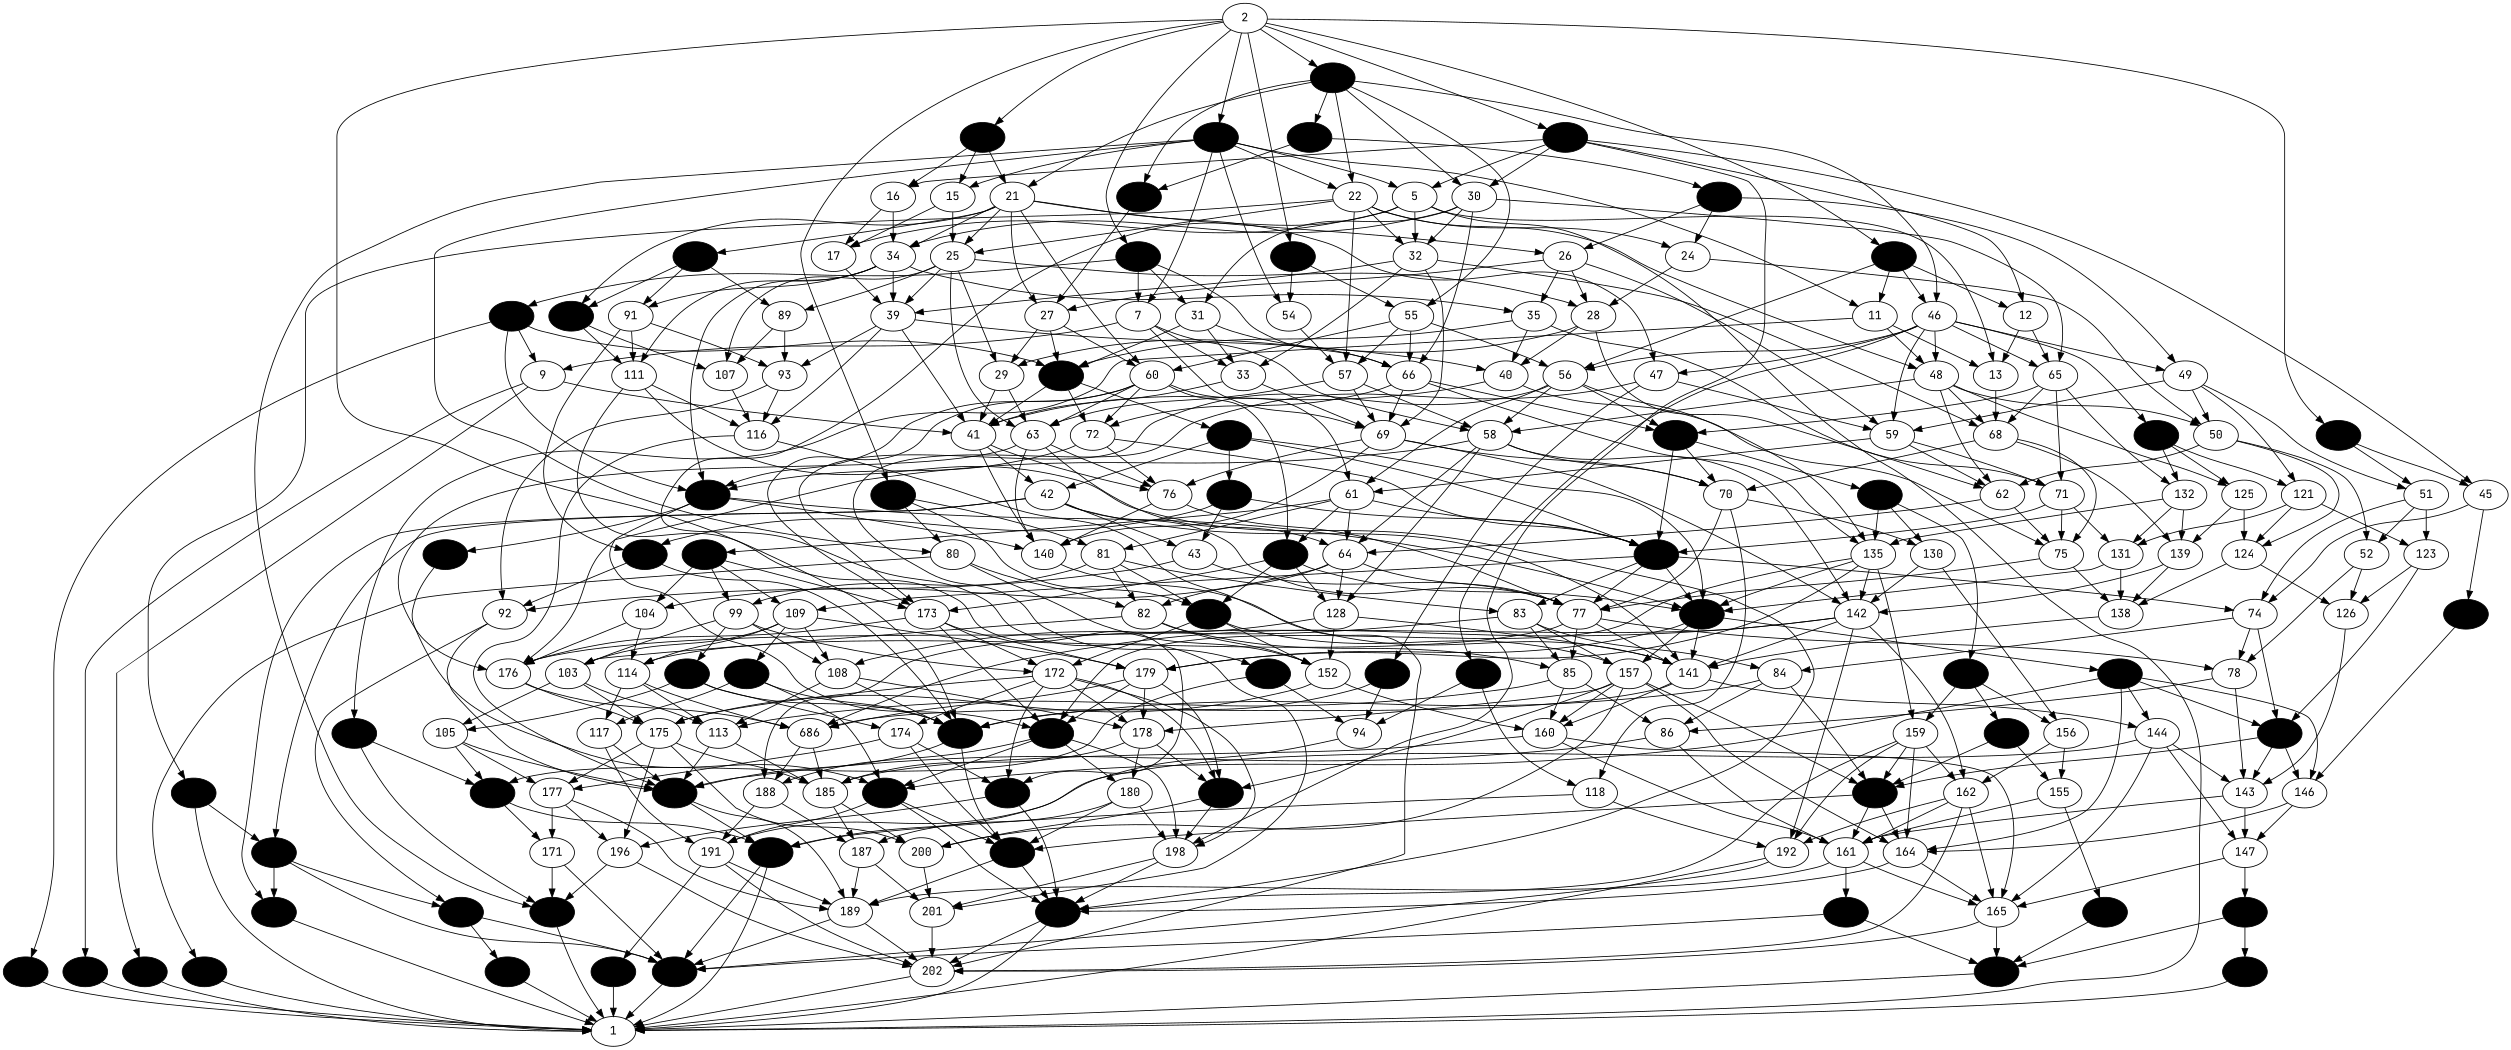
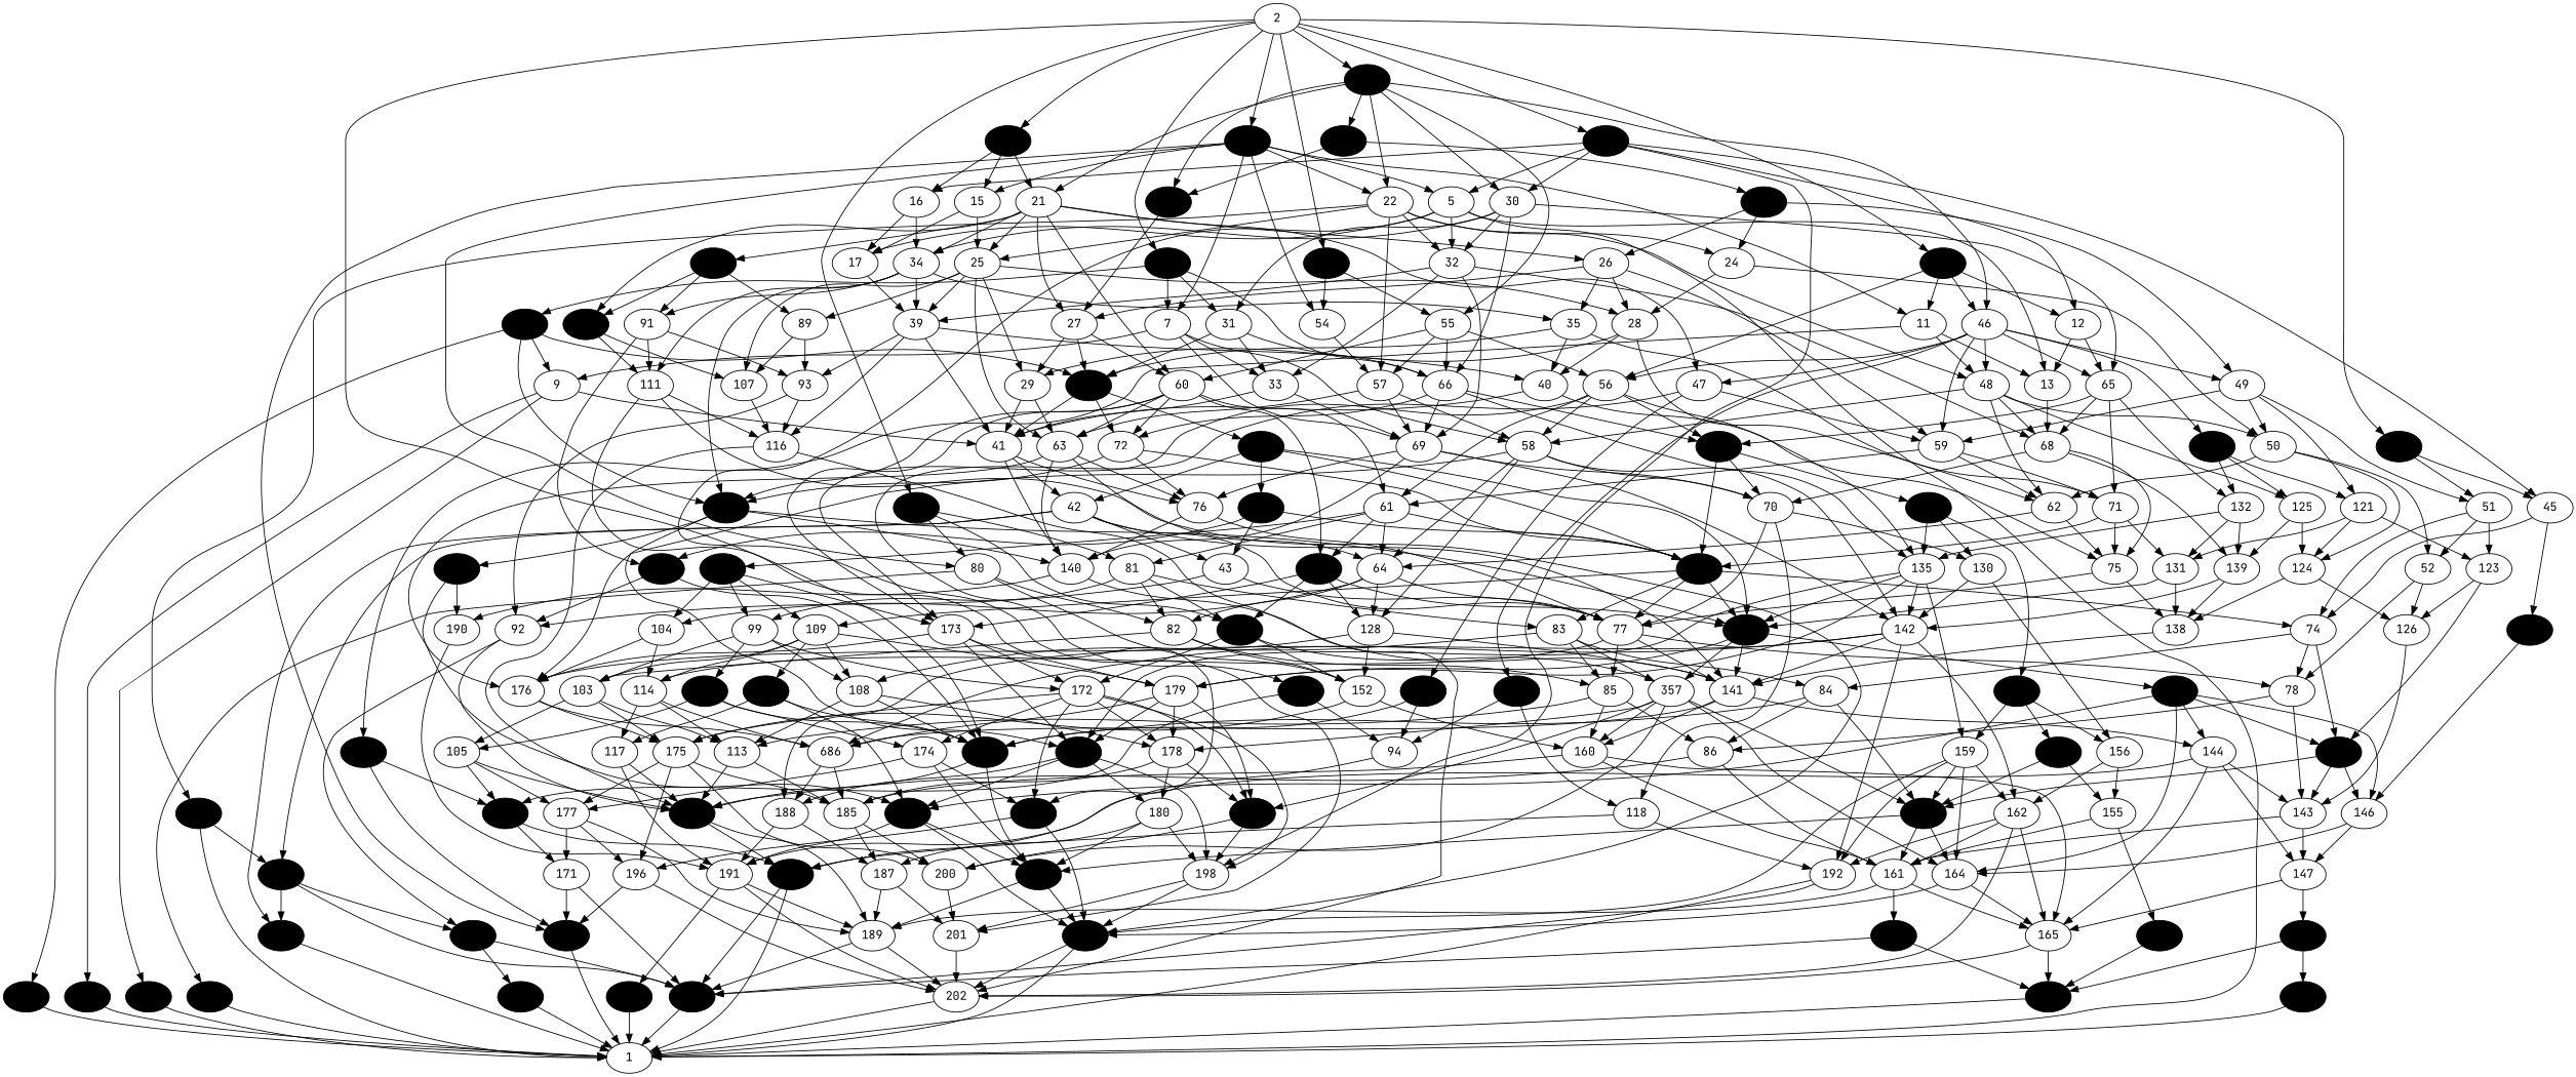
  digraph {
    fontname="JetBrains Mono"
    node [fontname="JetBrains Mono"]
    edge [fontname="JetBrains Mono"]
    n1 [label=1]
    n2 [label=2]
    n3 [color=black label=3 style=filled]
    n4 [color=black label=4 style=filled]
    n5 [color=black label=6 style=filled]
    n6 [color=black label=10 style=filled]
    n7 [color=black label=14 style=filled]
    n8 [color=black label=18 style=filled]
    n9 [color=black label=44 style=filled]
    n10 [color=black label=53 style=filled]
    n11 [color=black label=79 style=filled]
    n12 [color=black label=195 style=filled]
    n13 [label=5]
    n14 [label=7]
    n15 [label=11]
    n16 [label=15]
    n17 [label=22]
    n18 [label=54]
    n19 [label=80]
    n20 [color=black label=194 style=filled]
    n21 [label=12]
    n22 [label=16]
    n23 [label=30]
    n24 [label=45]
    n25 [label=198]
    n26 [color=black label=8 style=filled]
    n27 [label=31]
    n28 [label=66]
    n29 [label=46]
    n30 [label=56]
    n31 [label=21]
    n32 [color=black label=19 style=filled]
    n33 [color=black label=20 style=filled]
    n34 [label=55]
    n35 [label=51]
    n36 [label=81]
    n37 [color=black label=151 style=filled]
    n38 [color=black label=199 style=filled]
    n39 [label=196]
    n40 [label=13]
    n41 [label=17]
    n42 [label=32]
    n43 [label=201]
    n44 [label=9]
    n45 [label=33]
    n46 [label=69]
    n47 [label=58]
    n48 [label=48]
    n49 [color=black label=102 style=filled]
    n50 [label=25]
    n51 [label=24]
    n52 [label=57]
    n53 [color=black label=169 style=filled]
    n54 [label=82]
    n55 [color=black label=148 style=filled]
    n56 [label=152]
    n57 [label=65]
    n58 [label=34]
    n59 [label=74]
    n60 [color=black label=145 style=filled]
    n61 [label=68]
    n62 [label=39]
    n63 [label=202]
    n64 [color=black label=36 style=filled]
    n65 [color=black label=133 style=filled]
    n66 [color=black label=204 style=filled]
    n67 [label=72]
    n68 [color=black label=67 style=filled]
    n69 [label=135]
    n70 [label=41]
    n71 [color=black label=166 style=filled]
    n72 [color=black label=205 style=filled]
    n73 [label=76]
    n74 [label=140]
    n75 [label=70]
    n76 [label=142]
    n77 [color=black label=37 style=filled]
    n78 [color=black label=134 style=filled]
    n79 [color=black label=181 style=filled]
    n80 [color=black label=183 style=filled]
    n81 [label=42]
    n82 [label=47]
    n83 [label=49]
    n84 [label=59]
    n85 [color=black label=97 style=filled]
    n86 [color=black label=122 style=filled]
    n87 [label=61]
    n88 [label=173]
    n89 [label=50]
    n90 [label=62]
    n91 [label=125]
    n92 [label=64]
    n93 [label=128]
    n94 [label=176]
    n95 [color=black label=98 style=filled]
    n96 [label=71]
    n97 [label=132]
    n98 [label=75]
    n99 [label=139]
    n100 [label=27]
    n101 [label=26]
    n102 [label=60]
    n103 [color=black label=88 style=filled]
    n104 [color=black label=106 style=filled]
    n105 [label=28]
    n106 [label=29]
    n107 [label=63]
    n108 [label=89]
    n109 [label=107]
    n110 [label=35]
    n111 [label=91]
    n112 [label=111]
    n113 [label=40]
    n114 [label=93]
    n115 [label=116]
    n116 [color=black label=23 style=filled]
    n117 [color=black label=95 style=filled]
    n118 [color=black label=96 style=filled]
    n119 [color=black label=127 style=filled]
    n120 [color=black label=170 style=filled]
    n121 [label=121]
    n122 [label=52]
    n123 [label=124]
    n124 [color=black label=90 style=filled]
    n125 [color=black label=110 style=filled]
    n126 [color=black label=73 style=filled]
    n127 [label=131]
    n128 [color=black label=38 style=filled]
    n129 [label=43]
    n130 [label=77]
    n131 [label=141]
    n132 [color=black label=203 style=filled]
    n133 [label=83]
    n134 [label=109]
-   n135 [label=157]
+   n135 [label=357]
    n136 [label=179]
    n137 [color=black label=137 style=filled]
    n138 [label=92]
    n139 [color=black label=115 style=filled]
    n140 [label=138]
+   n141 [label=190]
    n142 [label=78]
    n143 [label=85]
    n144 [label=114]
    n145 [label=160]
    n146 [label=686]
    n147 [label=144]
    n148 [color=black label=167 style=filled]
    n149 [color=black label=168 style=filled]
    n150 [label=123]
    n151 [label=84]
    n152 [color=black label=136 style=filled]
    n153 [label=146]
    n154 [label=118]
    n155 [label=94]
    n156 [label=126]
    n157 [label=86]
    n158 [label=143]
    n159 [color=black label=100 style=filled]
    n160 [color=black label=129 style=filled]
    n161 [label=159]
    n162 [label=172]
    n163 [label=104]
    n164 [label=130]
    n165 [label=192]
    n166 [label=162]
    n167 [label=188]
    n168 [label=175]
    n169 [label=99]
    n170 [label=103]
    n171 [color=black label=154 style=filled]
    n172 [color=black label=87 style=filled]
    n173 [label=156]
    n174 [label=108]
    n175 [color=black label=112 style=filled]
    n176 [color=black label=158 style=filled]
    n177 [label=113]
    n178 [label=117]
    n179 [label=161]
    n180 [label=147]
    n181 [color=black label=101 style=filled]
    n182 [label=105]
    n183 [label=178]
    n184 [label=164]
    n185 [color=black label=197 style=filled]
    n186 [label=200]
    n187 [color=black label=182 style=filled]
    n188 [label=185]
    n189 [label=165]
    n190 [label=189]
    n191 [color=black label=150 style=filled]
    n192 [color=black label=193 style=filled]
    n193 [label=171]
    n194 [label=174]
    n195 [label=177]
    n196 [label=180]
    n197 [color=black label=184 style=filled]
    n198 [label=191]
    n199 [label=187]
    n200 [color=black label=206 style=filled]
    n201 [color=black label=119 style=filled]
    n202 [color=black label=120 style=filled]
    n203 [color=black label=149 style=filled]
    n204 [color=black label=153 style=filled]
    n205 [label=155]
    n206 [color=black label=163 style=filled]
    n2 -> n3
    n2 -> n4
    n2 -> n5
    n2 -> n6
    n2 -> n7
    n2 -> n8
    n2 -> n9
    n2 -> n10
    n2 -> n11
    n2 -> n12
    n3 -> n13
    n3 -> n14
    n3 -> n15
    n3 -> n16
    n3 -> n17
    n3 -> n18
    n3 -> n19
    n3 -> n20
    n4 -> n13
    n4 -> n21
    n4 -> n22
    n4 -> n23
    n4 -> n24
    n4 -> n25
    n5 -> n14
    n5 -> n26
    n5 -> n27
    n5 -> n28
    n6 -> n15
    n6 -> n21
    n6 -> n29
    n6 -> n30
    n7 -> n16
    n7 -> n22
    n7 -> n31
    n8 -> n17
    n8 -> n23
    n8 -> n29
    n8 -> n31
    n8 -> n32
    n8 -> n33
    n8 -> n34
    n9 -> n24
    n9 -> n35
    n10 -> n18
    n10 -> n34
    n11 -> n19
    n11 -> n36
    n11 -> n37
    n12 -> n38
    n12 -> n39
    n13 -> n1
    n13 -> n40
    n13 -> n41
    n13 -> n42
    n13 -> n43
    n14 -> n44
    n14 -> n45
    n14 -> n46
    n14 -> n47
    n15 -> n40
    n15 -> n48
    n15 -> n49
    n16 -> n41
    n16 -> n50
    n17 -> n42
    n17 -> n48
    n17 -> n50
    n17 -> n51
    n17 -> n52
    n17 -> n53
    n18 -> n52
    n19 -> n54
    n19 -> n55
    n19 -> n56
    n20 -> n1
    n21 -> n40
    n21 -> n57
    n22 -> n41
    n22 -> n58
    n23 -> n27
    n23 -> n28
    n23 -> n42
    n23 -> n57
    n23 -> n58
    n24 -> n59
    n24 -> n60
    n25 -> n38
    n25 -> n43
    n26 -> n44
    n26 -> n64
    n26 -> n65
    n26 -> n66
    n27 -> n28
    n27 -> n45
    n27 -> n64
    n28 -> n46
    n28 -> n67
    n28 -> n68
    n28 -> n69
    n29 -> n30
    n29 -> n48
    n29 -> n57
    n29 -> n82
    n29 -> n83
    n29 -> n84
    n29 -> n85
    n29 -> n86
    n30 -> n47
    n30 -> n68
    n30 -> n69
    n30 -> n87
    n30 -> n88
    n31 -> n50
    n31 -> n58
    n31 -> n82
    n31 -> n100
    n31 -> n101
    n31 -> n102
    n31 -> n103
    n31 -> n104
    n32 -> n33
    n32 -> n116
    n33 -> n100
    n34 -> n28
    n34 -> n30
    n34 -> n52
    n34 -> n102
    n35 -> n59
    n35 -> n122
    n35 -> n150
    n36 -> n37
    n36 -> n54
    n36 -> n133
    n36 -> n169
    n37 -> n56
    n37 -> n135
    n37 -> n162
    n38 -> n1
    n38 -> n63
    n39 -> n20
    n39 -> n63
    n40 -> n61
    n41 -> n62
    n42 -> n45
    n42 -> n46
    n42 -> n61
    n42 -> n62
    n43 -> n63
    n44 -> n70
    n44 -> n71
    n44 -> n72
    n45 -> n46
    n45 -> n70
    n46 -> n73
    n46 -> n74
    n46 -> n75
    n46 -> n76
    n47 -> n75
    n47 -> n76
    n47 -> n92
    n47 -> n93
    n47 -> n94
    n48 -> n47
    n48 -> n61
    n48 -> n89
    n48 -> n90
    n48 -> n91
    n49 -> n20
    n49 -> n95
    n50 -> n62
    n50 -> n105
    n50 -> n106
    n50 -> n107
    n50 -> n108
    n50 -> n109
    n51 -> n89
    n51 -> n105
    n52 -> n46
    n52 -> n47
    n52 -> n107
    n53 -> n1
    n53 -> n120
    n54 -> n56
    n54 -> n143
    n54 -> n170
    n55 -> n1
    n56 -> n145
    n56 -> n168
    n57 -> n61
    n57 -> n68
    n57 -> n96
    n57 -> n97
    n58 -> n62
    n58 -> n65
    n58 -> n110
    n58 -> n111
    n58 -> n112
    n59 -> n142
    n59 -> n151
    n59 -> n152
    n60 -> n153
    n61 -> n75
    n61 -> n98
    n61 -> n99
    n62 -> n70
    n62 -> n113
    n62 -> n114
    n62 -> n115
    n63 -> n1
    n64 -> n67
    n64 -> n70
    n64 -> n77
    n65 -> n74
    n65 -> n78
    n65 -> n79
    n65 -> n80
    n66 -> n1
    n67 -> n65
    n67 -> n73
    n67 -> n126
    n68 -> n75
    n68 -> n126
    n68 -> n160
    n69 -> n76
    n69 -> n78
    n69 -> n79
    n69 -> n136
    n69 -> n161
    n70 -> n73
    n70 -> n74
    n70 -> n81
    n71 -> n1
    n72 -> n1
    n73 -> n74
    n73 -> n130
    n74 -> n131
+   n74 -> n141
    n75 -> n130
    n75 -> n154
    n75 -> n164
    n76 -> n131
    n76 -> n146
    n76 -> n165
    n76 -> n166
    n76 -> n167
    n77 -> n78
    n77 -> n81
    n77 -> n126
    n77 -> n128
    n78 -> n131
    n78 -> n135
    n78 -> n136
    n78 -> n137
    n79 -> n25
    n79 -> n167
    n79 -> n196
    n79 -> n197
+   n80 -> n141
    n80 -> n197
    n81 -> n120
    n81 -> n129
    n81 -> n130
    n81 -> n131
    n81 -> n132
    n82 -> n84
    n82 -> n117
    n82 -> n118
    n83 -> n35
    n83 -> n84
    n83 -> n89
    n83 -> n121
    n84 -> n87
    n84 -> n90
    n84 -> n96
    n85 -> n154
    n85 -> n155
    n86 -> n91
    n86 -> n97
    n86 -> n121
    n87 -> n36
    n87 -> n92
    n87 -> n119
    n87 -> n126
    n87 -> n159
    n88 -> n79
    n88 -> n94
    n88 -> n136
    n88 -> n162
    n89 -> n90
    n89 -> n122
    n89 -> n123
    n90 -> n92
    n90 -> n98
    n91 -> n99
    n91 -> n123
    n92 -> n54
    n92 -> n93
    n92 -> n130
    n92 -> n163
    n93 -> n56
    n93 -> n94
    n93 -> n131
    n94 -> n146
    n94 -> n168
    n95 -> n172
    n95 -> n193
    n96 -> n98
    n96 -> n126
    n96 -> n127
    n97 -> n69
    n97 -> n99
    n97 -> n127
    n98 -> n130
    n98 -> n140
    n99 -> n76
    n99 -> n140
    n100 -> n64
    n100 -> n102
    n100 -> n106
    n101 -> n84
    n101 -> n100
    n101 -> n105
    n101 -> n110
    n102 -> n65
    n102 -> n67
    n102 -> n87
    n102 -> n88
    n102 -> n107
    n102 -> n119
    n103 -> n104
    n103 -> n108
    n103 -> n111
    n104 -> n109
    n104 -> n112
    n105 -> n90
    n105 -> n106
    n105 -> n113
    n106 -> n70
    n106 -> n107
    n107 -> n73
    n107 -> n74
    n107 -> n92
    n107 -> n94
    n108 -> n109
    n108 -> n114
    n109 -> n115
    n110 -> n64
    n110 -> n96
    n110 -> n113
    n111 -> n112
    n111 -> n114
    n111 -> n124
    n112 -> n38
    n112 -> n115
    n112 -> n125
    n113 -> n70
    n113 -> n98
    n114 -> n115
    n114 -> n138
    n115 -> n63
    n115 -> n139
    n116 -> n51
    n116 -> n83
    n116 -> n101
    n117 -> n95
    n117 -> n155
    n118 -> n125
    n118 -> n155
    n119 -> n37
    n119 -> n78
    n119 -> n88
    n119 -> n93
    n120 -> n132
    n120 -> n148
    n120 -> n149
    n121 -> n123
    n121 -> n127
    n121 -> n150
    n122 -> n142
    n122 -> n156
    n123 -> n140
    n123 -> n156
    n124 -> n125
    n124 -> n138
    n125 -> n139
    n125 -> n187
    n126 -> n59
    n126 -> n78
    n126 -> n130
    n126 -> n133
    n126 -> n134
    n127 -> n78
    n127 -> n140
    n128 -> n124
    n128 -> n126
    n128 -> n129
    n129 -> n130
    n129 -> n138
    n130 -> n131
    n130 -> n142
    n130 -> n143
    n130 -> n144
    n131 -> n145
    n131 -> n146
    n131 -> n147
    n132 -> n1
    n133 -> n135
    n133 -> n143
    n133 -> n151
    n133 -> n174
    n134 -> n136
    n134 -> n144
    n134 -> n170
    n134 -> n174
    n134 -> n175
    n135 -> n145
    n135 -> n176
    n135 -> n183
    n135 -> n184
    n135 -> n185
    n135 -> n186
    n136 -> n79
    n136 -> n146
    n136 -> n183
    n136 -> n185
    n137 -> n147
    n137 -> n152
    n137 -> n153
    n137 -> n184
    n137 -> n197
    n138 -> n139
    n138 -> n149
    n139 -> n172
    n139 -> n190
    n140 -> n131
+   n141 -> n198
    n142 -> n157
    n142 -> n158
    n143 -> n145
    n143 -> n157
    n143 -> n177
    n144 -> n146
    n144 -> n177
    n144 -> n178
    n145 -> n179
    n145 -> n188
    n145 -> n189
    n146 -> n167
    n146 -> n188
    n147 -> n158
    n147 -> n180
    n147 -> n189
    n147 -> n198
    n148 -> n1
    n149 -> n148
    n149 -> n192
    n150 -> n152
    n150 -> n156
    n151 -> n125
    n151 -> n157
    n151 -> n176
    n152 -> n153
    n152 -> n158
    n152 -> n176
    n153 -> n180
    n153 -> n184
    n154 -> n165
    n154 -> n172
    n155 -> n172
    n156 -> n158
    n157 -> n139
    n157 -> n179
    n158 -> n179
    n158 -> n180
    n159 -> n88
    n159 -> n134
    n159 -> n163
    n159 -> n169
    n160 -> n69
    n160 -> n164
    n160 -> n171
    n161 -> n38
    n161 -> n165
    n161 -> n166
    n161 -> n176
    n161 -> n184
    n162 -> n12
    n162 -> n25
    n162 -> n168
    n162 -> n183
    n162 -> n185
    n162 -> n194
    n163 -> n94
    n163 -> n144
    n164 -> n76
    n164 -> n173
    n165 -> n1
    n165 -> n148
    n166 -> n63
    n166 -> n165
    n166 -> n179
    n166 -> n189
    n167 -> n198
    n167 -> n199
    n168 -> n39
    n168 -> n186
    n168 -> n188
    n168 -> n195
    n169 -> n162
    n169 -> n170
    n169 -> n174
    n169 -> n181
    n170 -> n168
    n170 -> n177
    n170 -> n182
    n171 -> n161
    n171 -> n173
    n171 -> n204
    n172 -> n1
    n172 -> n148
    n173 -> n166
    n173 -> n205
    n174 -> n125
    n174 -> n177
    n174 -> n183
    n175 -> n125
    n175 -> n178
    n175 -> n197
    n176 -> n179
    n176 -> n184
    n176 -> n187
    n177 -> n139
    n177 -> n188
    n178 -> n139
    n178 -> n198
    n179 -> n189
    n179 -> n190
    n179 -> n191
    n180 -> n189
    n180 -> n202
    n181 -> n125
    n181 -> n182
    n181 -> n194
    n182 -> n95
    n182 -> n139
    n182 -> n195
    n183 -> n185
    n183 -> n188
    n183 -> n196
    n184 -> n38
    n184 -> n189
    n185 -> n25
    n185 -> n186
    n186 -> n43
    n187 -> n38
    n187 -> n190
    n188 -> n186
    n188 -> n199
    n189 -> n63
    n189 -> n203
    n190 -> n63
    n190 -> n148
    n191 -> n148
    n191 -> n203
    n192 -> n1
    n193 -> n20
    n193 -> n148
    n194 -> n12
    n194 -> n187
    n194 -> n195
    n195 -> n39
    n195 -> n190
    n195 -> n193
    n196 -> n25
    n196 -> n187
    n196 -> n199
    n197 -> n38
    n197 -> n187
    n197 -> n198
    n198 -> n63
    n198 -> n190
    n198 -> n200
    n199 -> n43
    n199 -> n190
    n200 -> n1
    n201 -> n1
    n202 -> n201
    n202 -> n203
    n203 -> n1
    n204 -> n176
    n204 -> n205
    n205 -> n179
    n205 -> n206
    n206 -> n203
  }
